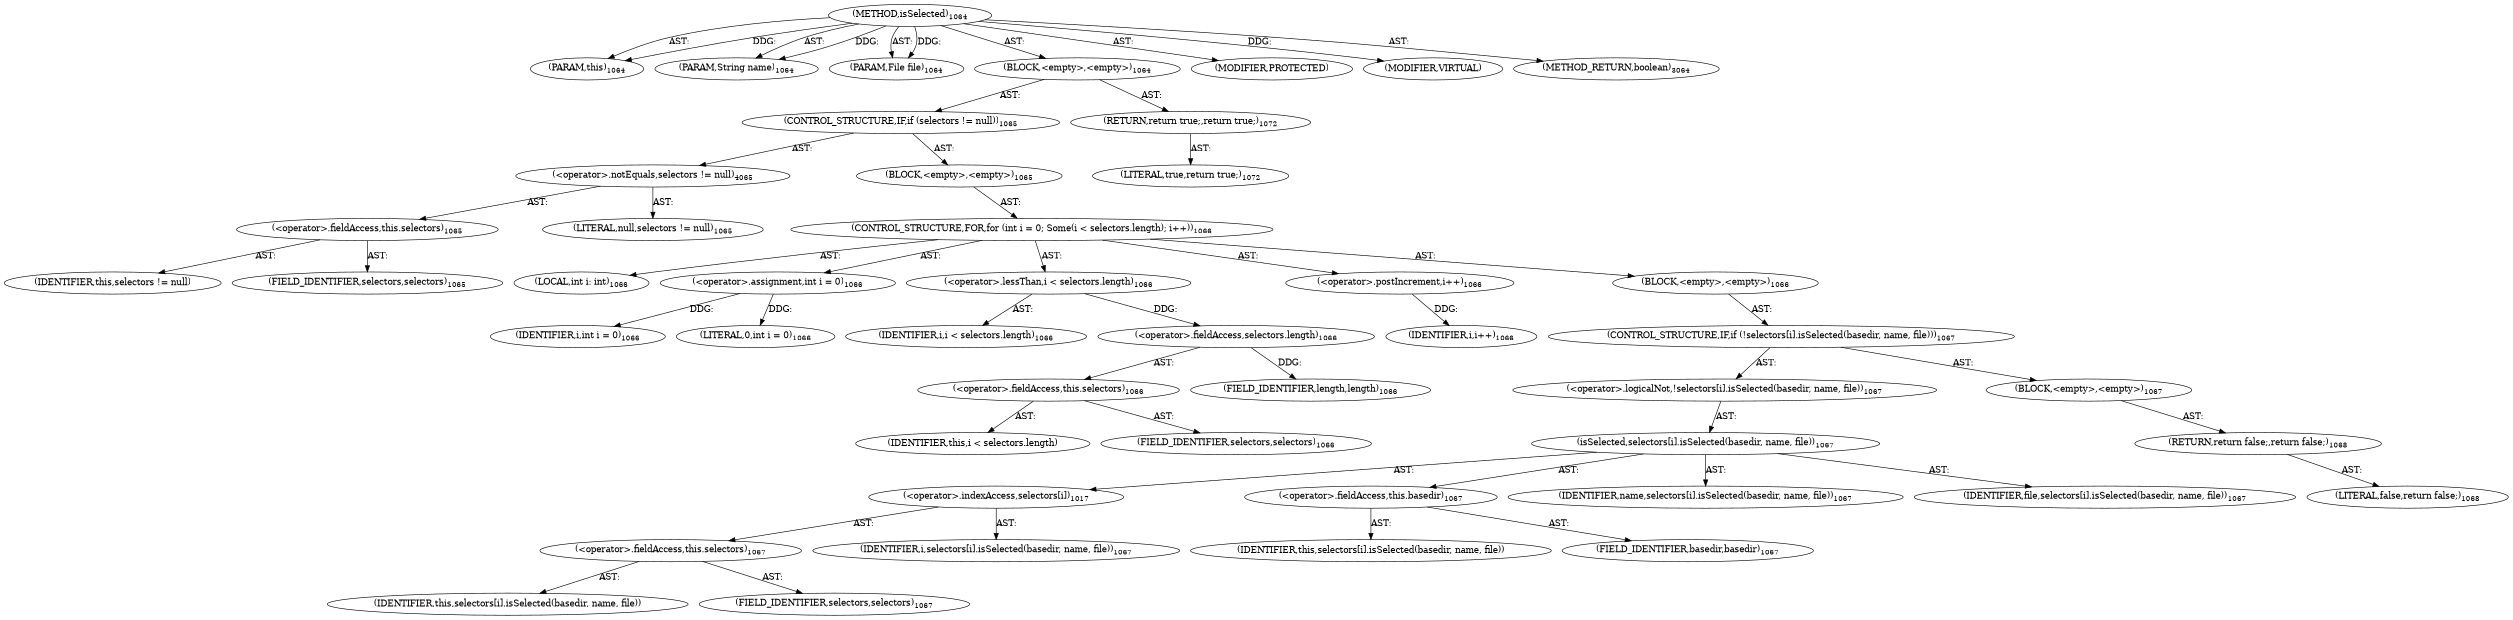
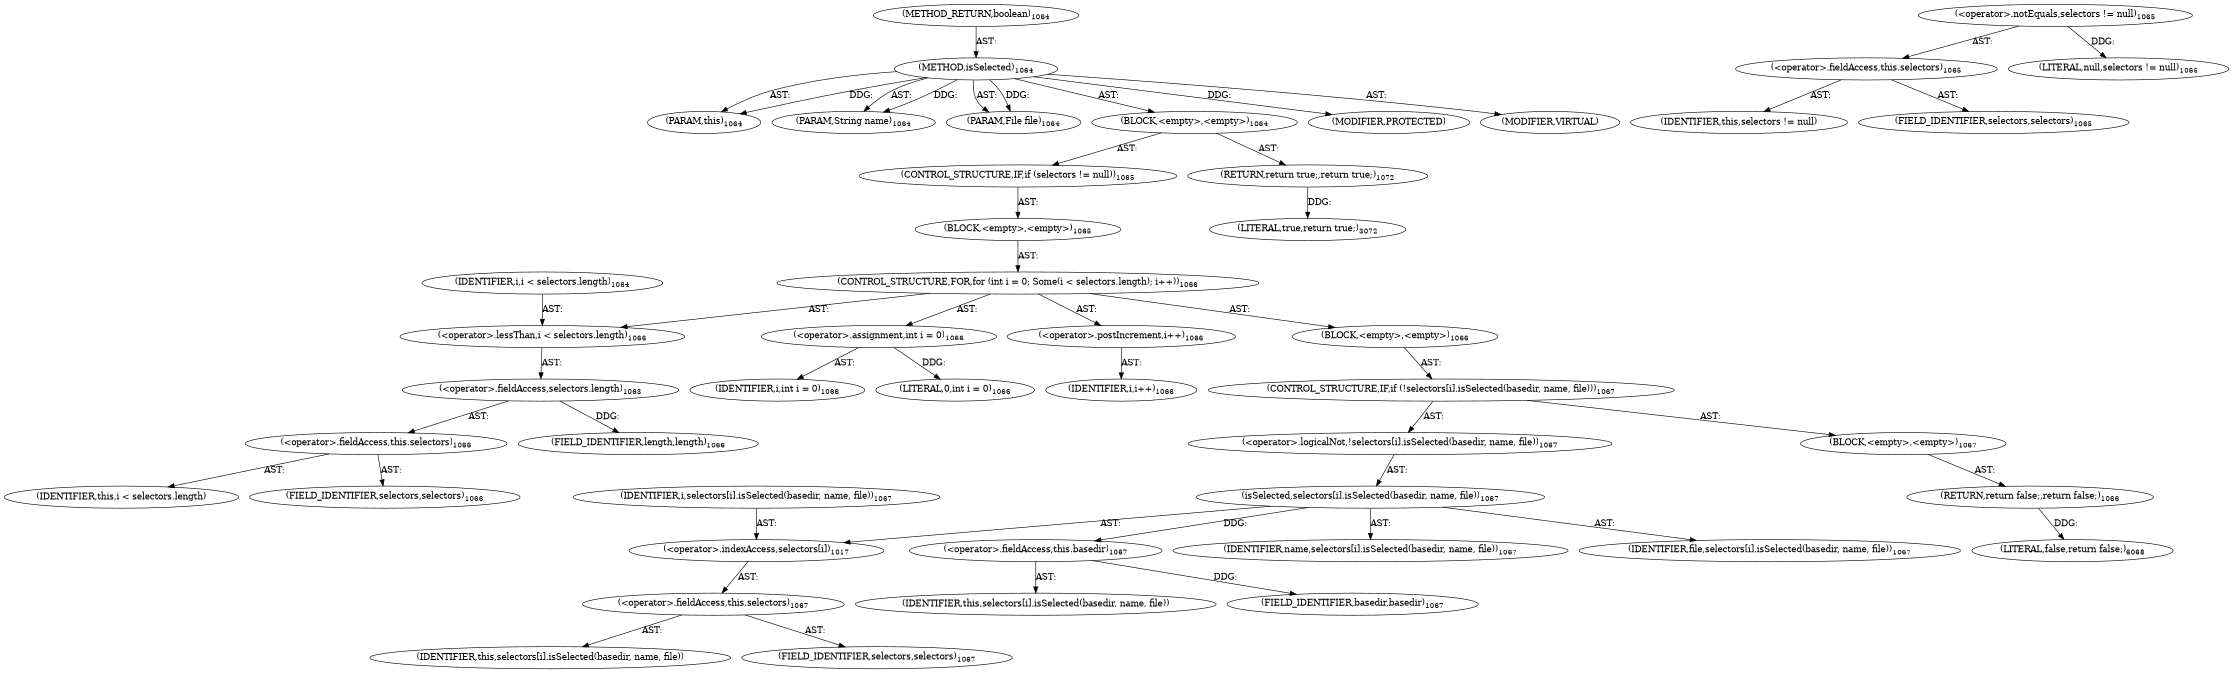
  digraph {
    n1 [label=<(METHOD,isSelected)<SUB>1064</SUB>>]
    n2 [label=<(PARAM,this)<SUB>1064</SUB>>]
    n3 [label=<(PARAM,String name)<SUB>1064</SUB>>]
    n4 [label=<(PARAM,File file)<SUB>1064</SUB>>]
    n5 [label=<(BLOCK,&lt;empty&gt;,&lt;empty&gt;)<SUB>1064</SUB>>]
    n6 [label=<(MODIFIER,PROTECTED)>]
    n7 [label=<(MODIFIER,VIRTUAL)>]
-   n8 [label=<(METHOD_RETURN,boolean)<SUB>3064</SUB>>]
+   n8 [label=<(METHOD_RETURN,boolean)<SUB>1064</SUB>>]
    n9 [label=<(CONTROL_STRUCTURE,IF,if (selectors != null))<SUB>1065</SUB>>]
    n10 [label=<(RETURN,return true;,return true;)<SUB>1072</SUB>>]
-   n11 [label=<(&lt;operator&gt;.notEquals,selectors != null)<SUB>4065</SUB>>]
+   n11 [label=<(&lt;operator&gt;.notEquals,selectors != null)<SUB>1065</SUB>>]
    n12 [label=<(BLOCK,&lt;empty&gt;,&lt;empty&gt;)<SUB>1065</SUB>>]
-   n13 [label=<(LITERAL,true,return true;)<SUB>1072</SUB>>]
+   n13 [label=<(LITERAL,true,return true;)<SUB>3072</SUB>>]
    n14 [label=<(&lt;operator&gt;.fieldAccess,this.selectors)<SUB>1065</SUB>>]
    n15 [label=<(LITERAL,null,selectors != null)<SUB>1065</SUB>>]
    n16 [label=<(CONTROL_STRUCTURE,FOR,for (int i = 0; Some(i &lt; selectors.length); i++))<SUB>1066</SUB>>]
    n17 [label=<(IDENTIFIER,this,selectors != null)>]
    n18 [label=<(FIELD_IDENTIFIER,selectors,selectors)<SUB>1065</SUB>>]
-   n19 [label=<(LOCAL,int i: int)<SUB>1066</SUB>>]
    n20 [label=<(&lt;operator&gt;.assignment,int i = 0)<SUB>1066</SUB>>]
    n21 [label=<(&lt;operator&gt;.lessThan,i &lt; selectors.length)<SUB>1066</SUB>>]
    n22 [label=<(&lt;operator&gt;.postIncrement,i++)<SUB>1066</SUB>>]
    n23 [label=<(BLOCK,&lt;empty&gt;,&lt;empty&gt;)<SUB>1066</SUB>>]
    n24 [label=<(IDENTIFIER,i,int i = 0)<SUB>1066</SUB>>]
    n25 [label=<(LITERAL,0,int i = 0)<SUB>1066</SUB>>]
-   n26 [label=<(IDENTIFIER,i,i &lt; selectors.length)<SUB>1066</SUB>>]
-   n27 [label=<(&lt;operator&gt;.fieldAccess,selectors.length)<SUB>1066</SUB>>]
+   n26 [label=<(IDENTIFIER,i,i &lt; selectors.length)<SUB>1064</SUB>>]
+   n27 [label=<(&lt;operator&gt;.fieldAccess,selectors.length)<SUB>1063</SUB>>]
    n28 [label=<(IDENTIFIER,i,i++)<SUB>1066</SUB>>]
    n29 [label=<(CONTROL_STRUCTURE,IF,if (!selectors[i].isSelected(basedir, name, file)))<SUB>1067</SUB>>]
    n30 [label=<(&lt;operator&gt;.fieldAccess,this.selectors)<SUB>1066</SUB>>]
    n31 [label=<(FIELD_IDENTIFIER,length,length)<SUB>1066</SUB>>]
    n32 [label=<(IDENTIFIER,this,i &lt; selectors.length)>]
    n33 [label=<(FIELD_IDENTIFIER,selectors,selectors)<SUB>1066</SUB>>]
    n34 [label=<(&lt;operator&gt;.logicalNot,!selectors[i].isSelected(basedir, name, file))<SUB>1067</SUB>>]
    n35 [label=<(BLOCK,&lt;empty&gt;,&lt;empty&gt;)<SUB>1067</SUB>>]
    n36 [label=<(isSelected,selectors[i].isSelected(basedir, name, file))<SUB>1067</SUB>>]
-   n37 [label=<(RETURN,return false;,return false;)<SUB>1068</SUB>>]
+   n37 [label=<(RETURN,return false;,return false;)<SUB>1066</SUB>>]
    n38 [label=<(&lt;operator&gt;.indexAccess,selectors[i])<SUB>1017</SUB>>]
    n39 [label=<(&lt;operator&gt;.fieldAccess,this.basedir)<SUB>1067</SUB>>]
    n40 [label=<(IDENTIFIER,name,selectors[i].isSelected(basedir, name, file))<SUB>1067</SUB>>]
    n41 [label=<(IDENTIFIER,file,selectors[i].isSelected(basedir, name, file))<SUB>1067</SUB>>]
    n42 [label=<(&lt;operator&gt;.fieldAccess,this.selectors)<SUB>1067</SUB>>]
    n43 [label=<(IDENTIFIER,i,selectors[i].isSelected(basedir, name, file))<SUB>1067</SUB>>]
    n44 [label=<(IDENTIFIER,this,selectors[i].isSelected(basedir, name, file))>]
    n45 [label=<(FIELD_IDENTIFIER,basedir,basedir)<SUB>1067</SUB>>]
    n46 [label=<(IDENTIFIER,this,selectors[i].isSelected(basedir, name, file))>]
    n47 [label=<(FIELD_IDENTIFIER,selectors,selectors)<SUB>1067</SUB>>]
-   n48 [label=<(LITERAL,false,return false;)<SUB>1068</SUB>>]
+   n48 [label=<(LITERAL,false,return false;)<SUB>6068</SUB>>]
    n1 -> n2 [label="AST: "]
    n1 -> n2 [label="DDG: "]
    n1 -> n3 [label="AST: "]
    n1 -> n3 [label="DDG: "]
    n1 -> n4 [label="AST: "]
    n1 -> n4 [label="DDG: "]
    n1 -> n5 [label="AST: "]
-   n1 -> n6 [label="AST: "]
-   n1 -> n7 [label="DDG: "]
-   n1 -> n8 [label="AST: "]
+   n1 -> n6 [label="DDG: "]
+   n1 -> n7 [label="AST: "]
+   n8 -> n1 [label="AST: "]
    n5 -> n9 [label="AST: "]
    n5 -> n10 [label="AST: "]
-   n9 -> n11 [label="AST: "]
    n9 -> n12 [label="AST: "]
-   n10 -> n13 [label="AST: "]
+   n10 -> n13 [label="DDG: "]
    n11 -> n14 [label="AST: "]
-   n11 -> n15 [label="AST: "]
+   n11 -> n15 [label="DDG: "]
    n12 -> n16 [label="AST: "]
    n14 -> n17 [label="AST: "]
    n14 -> n18 [label="AST: "]
-   n16 -> n19 [label="AST: "]
    n16 -> n20 [label="AST: "]
    n16 -> n21 [label="AST: "]
    n16 -> n22 [label="AST: "]
    n16 -> n23 [label="AST: "]
-   n20 -> n24 [label="DDG: "]
+   n20 -> n24 [label="AST: "]
    n20 -> n25 [label="DDG: "]
-   n21 -> n26 [label="AST: "]
-   n21 -> n27 [label="DDG: "]
-   n22 -> n28 [label="DDG: "]
+   n26 -> n21 [label="AST: "]
+   n21 -> n27 [label="AST: "]
+   n22 -> n28 [label="AST: "]
    n23 -> n29 [label="AST: "]
    n27 -> n30 [label="AST: "]
    n27 -> n31 [label="DDG: "]
    n29 -> n34 [label="AST: "]
    n29 -> n35 [label="AST: "]
    n30 -> n32 [label="AST: "]
    n30 -> n33 [label="AST: "]
    n34 -> n36 [label="AST: "]
    n35 -> n37 [label="AST: "]
    n36 -> n38 [label="AST: "]
-   n36 -> n39 [label="AST: "]
+   n36 -> n39 [label="DDG: "]
    n36 -> n40 [label="AST: "]
    n36 -> n41 [label="AST: "]
-   n37 -> n48 [label="AST: "]
+   n37 -> n48 [label="DDG: "]
    n38 -> n42 [label="AST: "]
-   n38 -> n43 [label="AST: "]
+   n43 -> n38 [label="AST: "]
    n39 -> n44 [label="AST: "]
-   n39 -> n45 [label="AST: "]
+   n39 -> n45 [label="DDG: "]
    n42 -> n46 [label="AST: "]
    n42 -> n47 [label="AST: "]
  }
